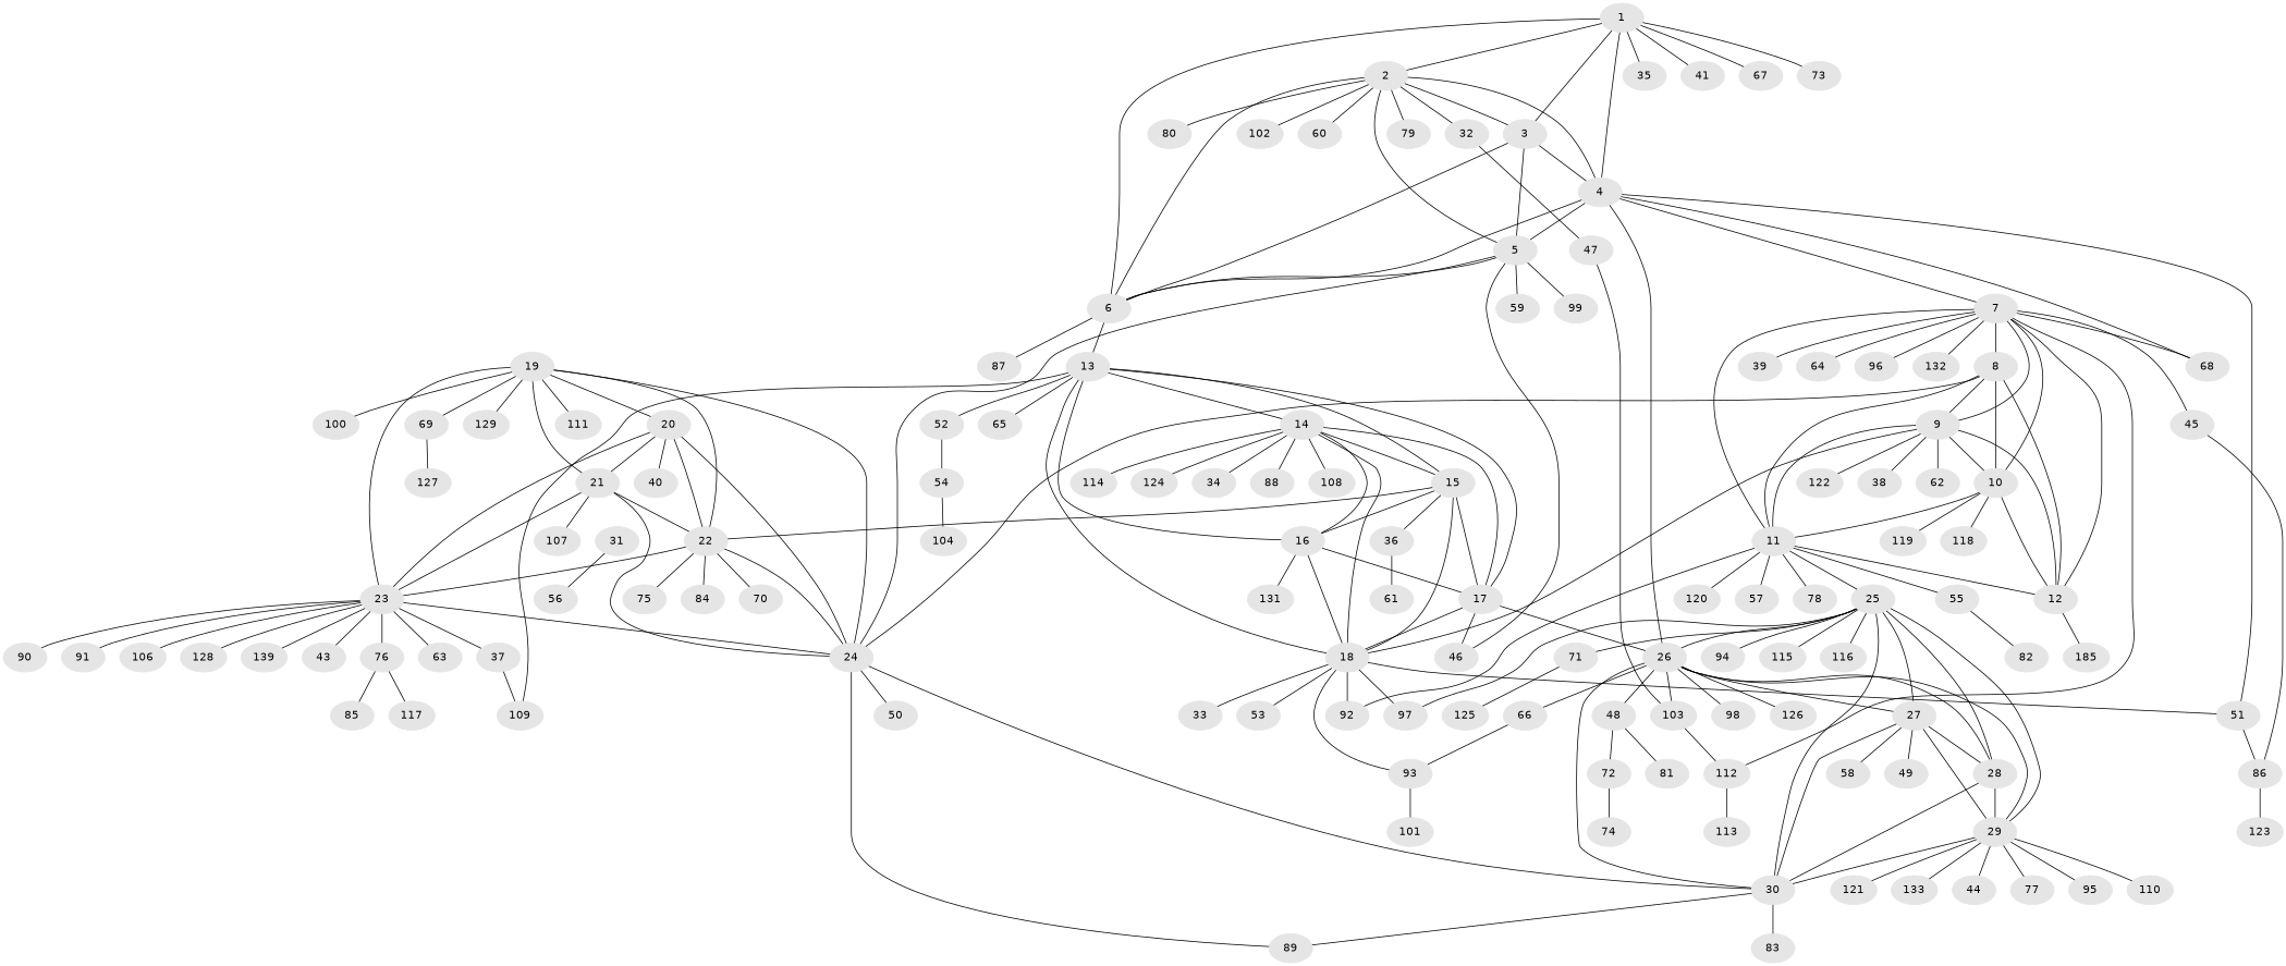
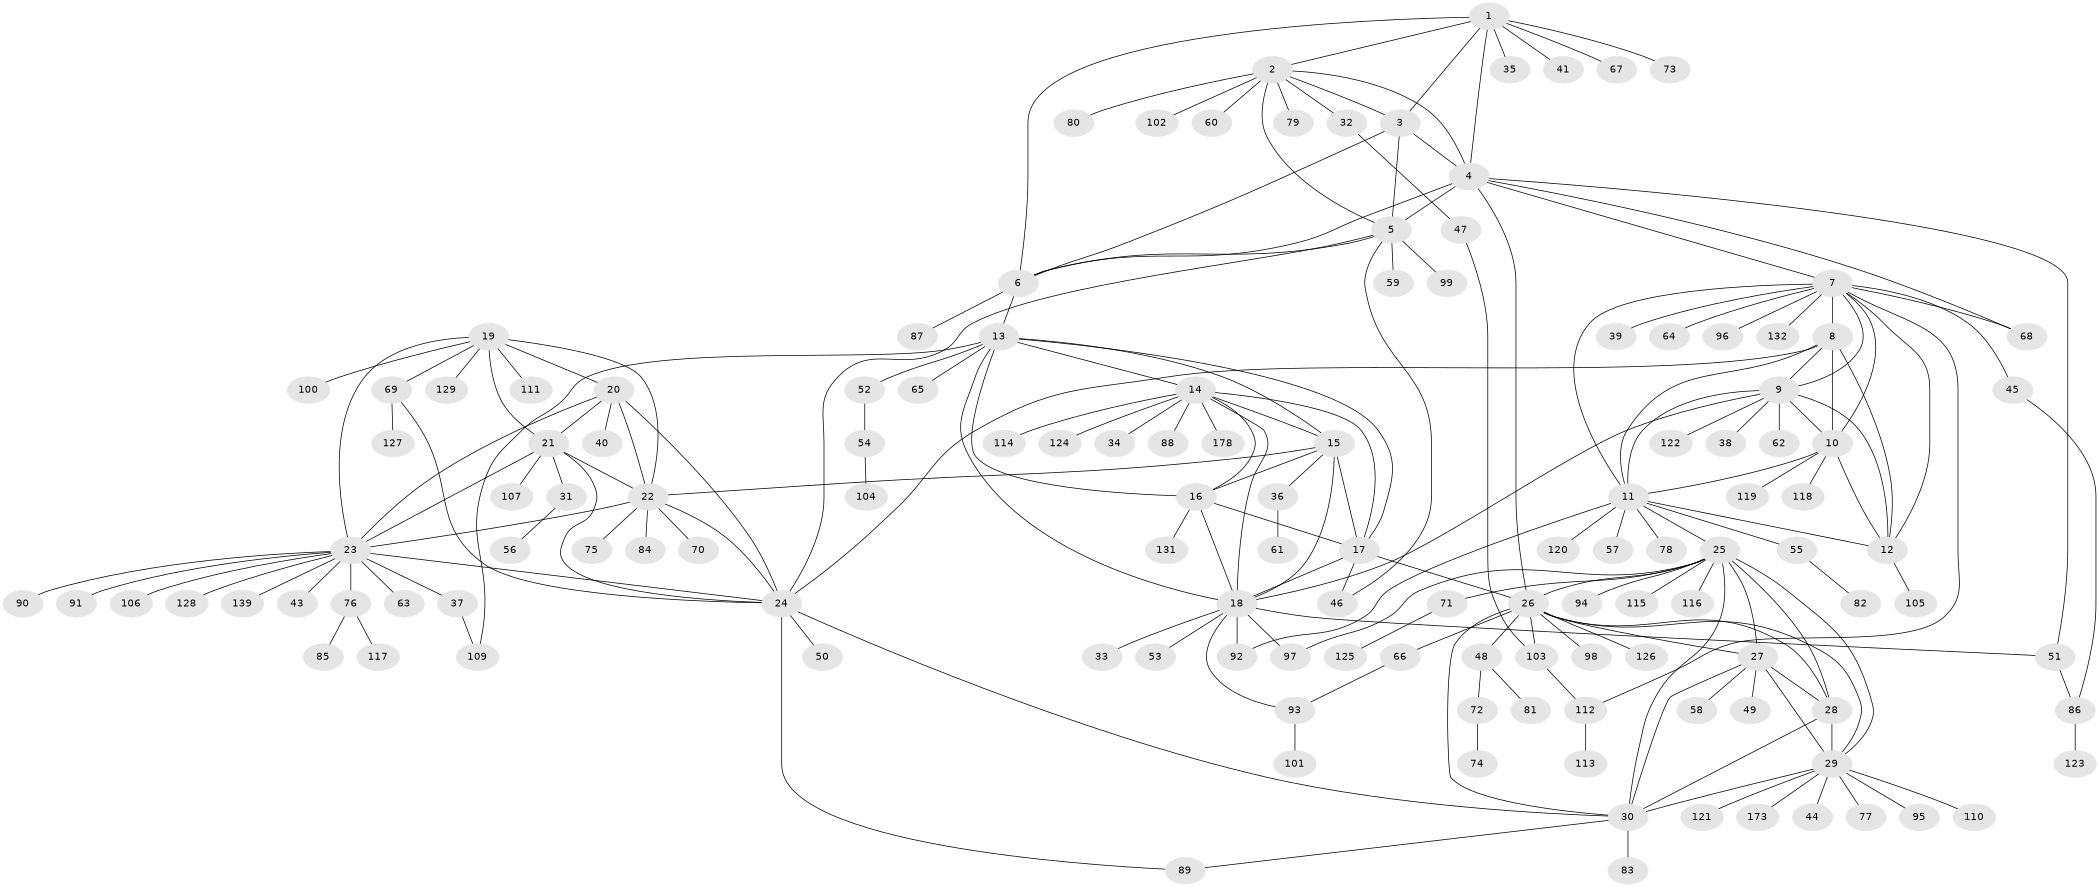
  graph {
    fontname="DejaVu Sans"
    node [color=gray90 fontname="DejaVu Sans" style=filled]
    edge [fontname="DejaVu Sans"]
    1
    2
    3
    4
    6
    35
    41
    67
    73
    5
    32
    60
    79
    80
    102
    7
    26
    51
    68
    24
    46
    59
    99
    13
    87
    47
    8
    9
    10
    11
    12
    39
    45
    64
    96
    112
    132
    30
    27
    28
    29
    48
    66
    98
    103
    126
    86
    50
    89
    18
    14
    15
    16
    17
    52
    65
    109
    38
    62
    122
    118
    119
    25
    55
    57
    78
    92
    120
-   105 [label=185]
+   105
    113
    33
    53
    93
    97
    71
    94
    115
    116
    82
    34
    88
-   108
+   108 [label=178]
    114
    124
    22
    36
    131
    54
    23
    70
    75
    84
    61
    101
    19
    20
    21
    69
    100
    111
    129
    40
    31
    107
    37
    43
    63
    76
    90
    91
    106
    128
    n113 [label=139]
    127
    56
    85
    117
    83
    49
    58
    44
    77
    95
    110
    121
-   133
+   133 [label=173]
    125
    72
    81
    123
    74
    104
    1 -- 2
    1 -- 3
    1 -- 4
    1 -- 6
    1 -- 35
    1 -- 41
    1 -- 67
    1 -- 73
    2 -- 3
    2 -- 4
-   2 -- 6
    2 -- 5
    2 -- 32
    2 -- 60
    2 -- 79
    2 -- 80
    2 -- 102
    3 -- 4
    3 -- 6
    3 -- 5
    4 -- 6
    4 -- 5
    4 -- 7
    4 -- 26
    4 -- 51
    4 -- 68
    6 -- 13
    6 -- 87
    5 -- 6
    5 -- 24
    5 -- 46
    5 -- 59
    5 -- 99
    32 -- 47
    7 -- 68
    7 -- 8
    7 -- 9
    7 -- 10
    7 -- 11
    7 -- 12
    7 -- 39
    7 -- 45
    7 -- 64
    7 -- 96
    7 -- 112
    7 -- 132
    26 -- 30
    26 -- 27
    26 -- 28
    26 -- 29
    26 -- 48
    26 -- 66
    26 -- 98
    26 -- 103
    26 -- 126
    51 -- 86
    24 -- 30
    24 -- 50
    24 -- 89
    13 -- 18
    13 -- 14
    13 -- 15
    13 -- 16
    13 -- 17
    13 -- 52
    13 -- 65
    13 -- 109
    47 -- 103
    8 -- 24
    8 -- 9
    8 -- 10
    8 -- 11
    8 -- 12
    9 -- 10
    9 -- 11
    9 -- 12
    9 -- 18
    9 -- 38
    9 -- 62
    9 -- 122
    10 -- 11
    10 -- 12
    10 -- 118
    10 -- 119
    11 -- 12
    11 -- 25
    11 -- 55
    11 -- 57
    11 -- 78
    11 -- 92
    11 -- 120
    12 -- 105
    45 -- 86
    112 -- 113
    30 -- 89
    30 -- 83
    27 -- 30
    27 -- 28
    27 -- 29
    27 -- 49
    27 -- 58
    28 -- 30
    28 -- 29
    29 -- 30
    29 -- 44
    29 -- 77
    29 -- 95
    29 -- 110
    29 -- 121
    29 -- 133
    48 -- 72
    48 -- 81
    66 -- 93
    103 -- 112
    86 -- 123
    18 -- 51
    18 -- 92
    18 -- 33
    18 -- 53
    18 -- 93
    18 -- 97
    14 -- 18
    14 -- 15
    14 -- 16
    14 -- 17
    14 -- 34
    14 -- 88
    14 -- 108
    14 -- 114
    14 -- 124
    15 -- 18
    15 -- 16
    15 -- 17
    15 -- 22
    15 -- 36
    16 -- 18
    16 -- 17
    16 -- 131
    17 -- 26
    17 -- 46
    17 -- 18
    52 -- 54
    25 -- 26
    25 -- 30
    25 -- 27
    25 -- 28
    25 -- 29
    25 -- 97
    25 -- 71
    25 -- 94
    25 -- 115
    25 -- 116
    55 -- 82
    93 -- 101
    71 -- 125
    22 -- 24
    22 -- 23
    22 -- 70
    22 -- 75
    22 -- 84
    36 -- 61
    54 -- 104
    23 -- 24
    23 -- 37
    23 -- 43
    23 -- 63
    23 -- 76
    23 -- 90
    23 -- 91
    23 -- 106
    23 -- 128
    23 -- n113
-   19 -- 24
+   69 -- 24
    19 -- 22
    19 -- 23
    19 -- 20
    19 -- 21
    19 -- 69
    19 -- 100
    19 -- 111
    19 -- 129
    20 -- 24
    20 -- 22
    20 -- 23
    20 -- 21
    20 -- 40
    21 -- 24
    21 -- 22
    21 -- 23
+   21 -- 31
    21 -- 107
    69 -- 127
    31 -- 56
    37 -- 109
    76 -- 85
    76 -- 117
    72 -- 74
  }
